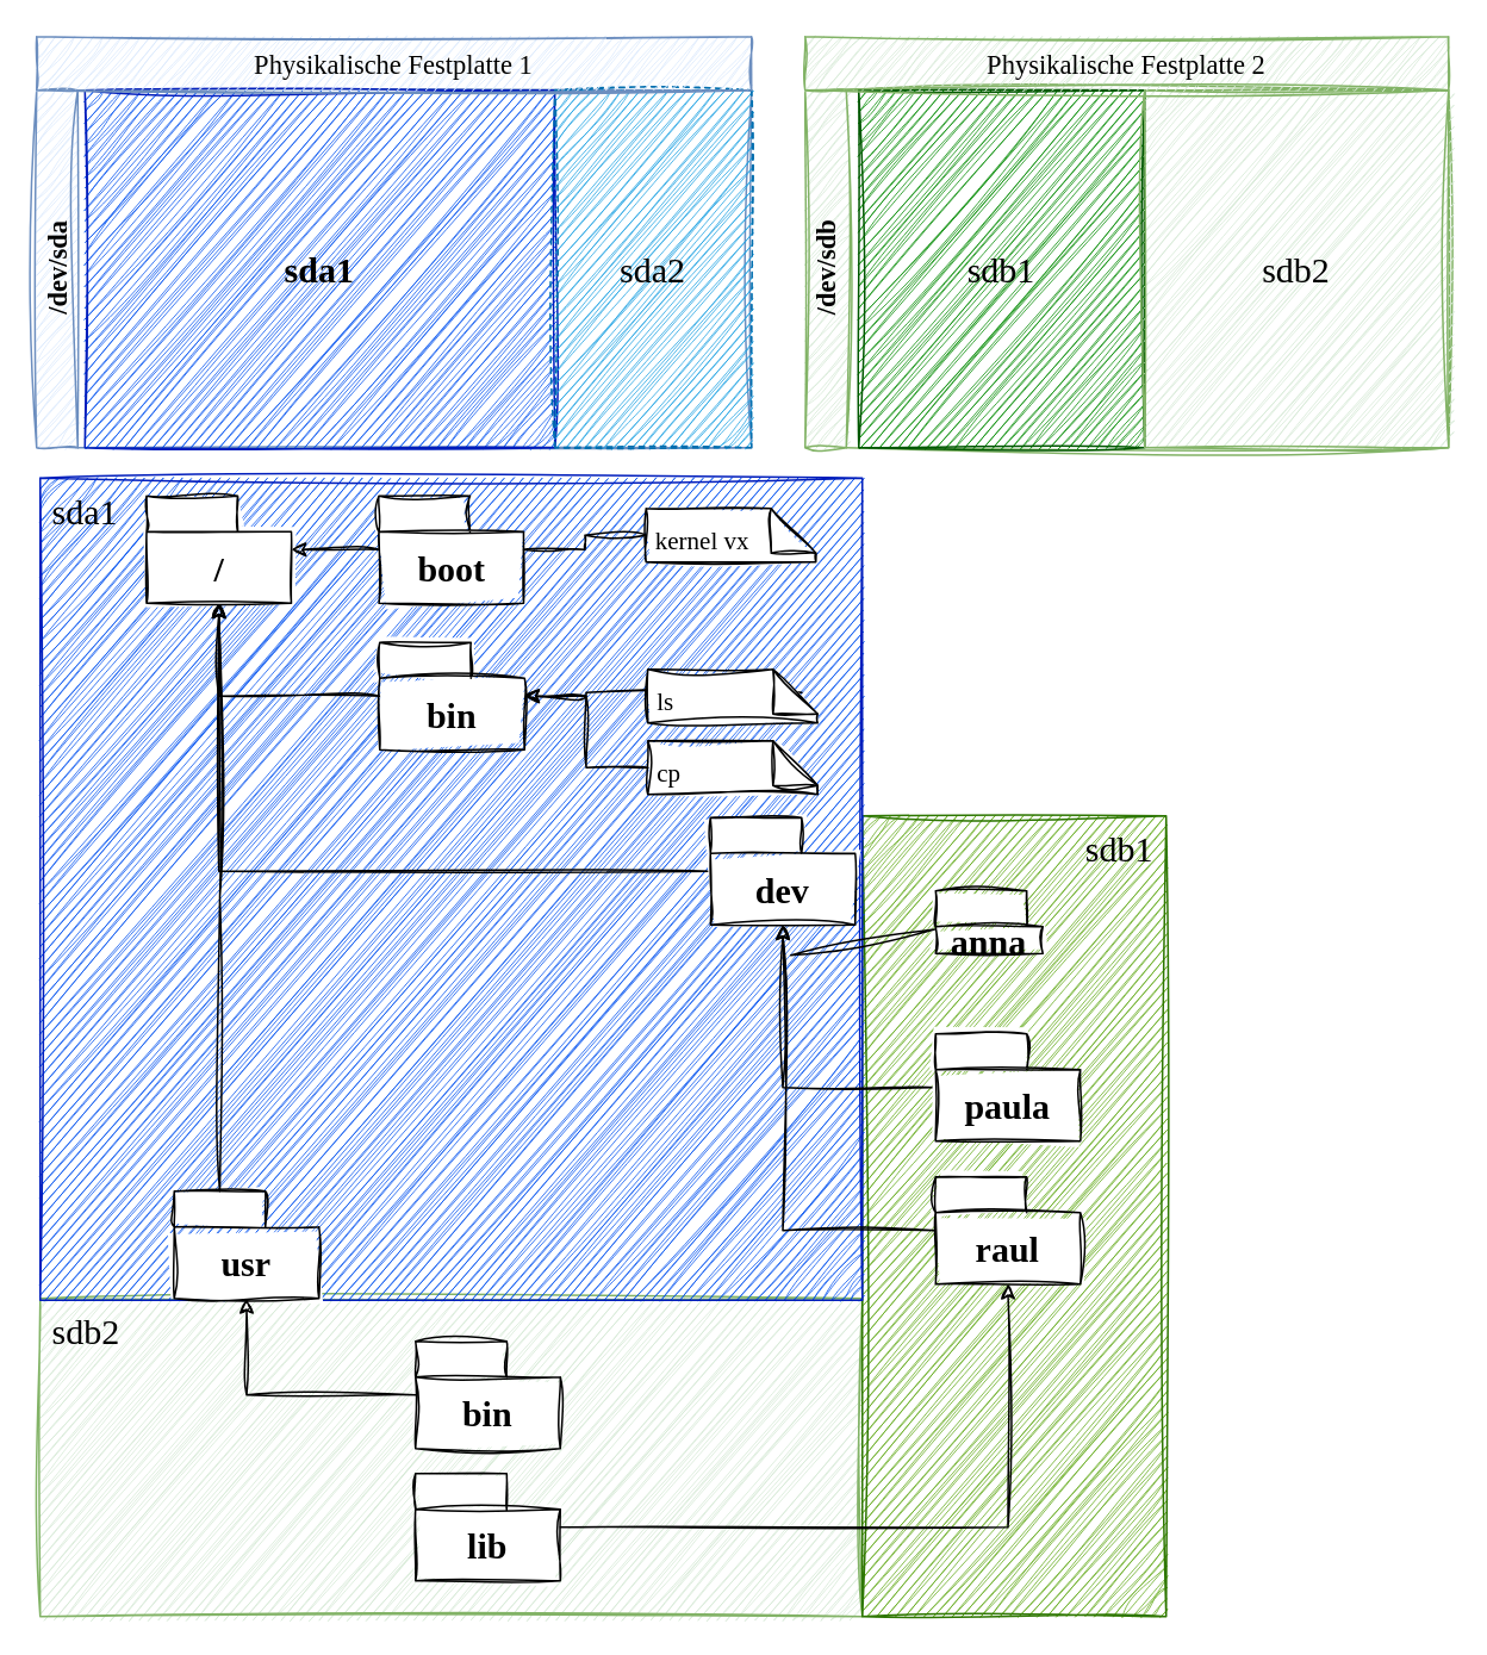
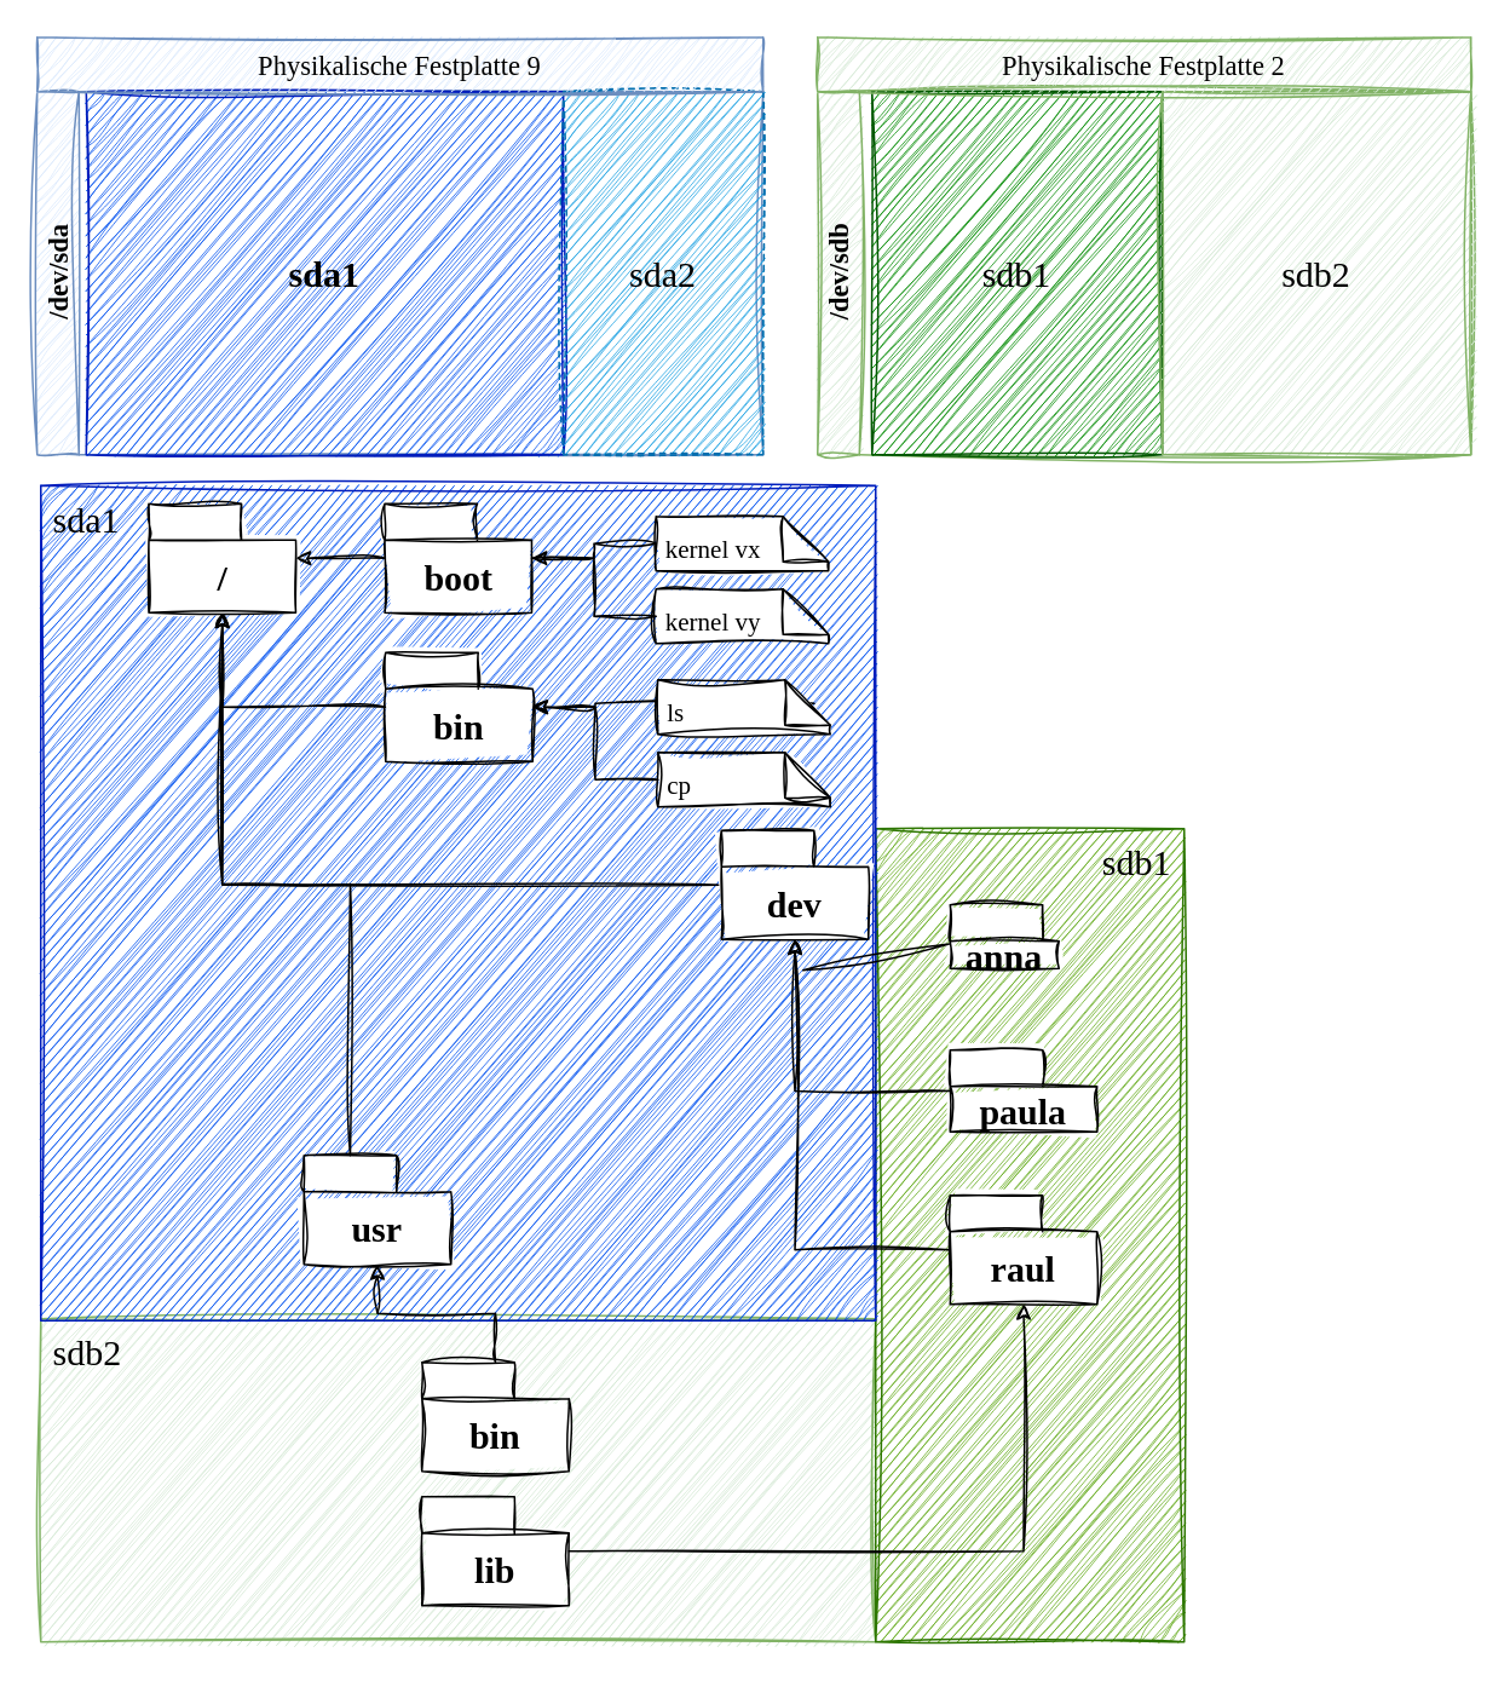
  <mxCell id="0" />
  <mxCell id="1" parent="0" />
  <mxCell id="2" value="&amp;nbsp;sdb2" style="rounded=0;whiteSpace=wrap;html=1;sketch=1;hachureGap=4;jiggle=2;curveFitting=1;fontFamily=Architects Daughter;fontSource=https%3A%2F%2Ffonts.googleapis.com%2Fcss%3Ffamily%3DArchitects%2BDaughter;fontSize=20;fillColor=#d5e8d4;strokeColor=#82b366;verticalAlign=top;align=left;" vertex="1" parent="1"><mxGeometry x="22" y="726" width="460" height="178" as="geometry" /></mxCell>
  <mxCell id="3" value="sdb1&amp;nbsp;" style="rounded=0;whiteSpace=wrap;html=1;sketch=1;hachureGap=4;jiggle=2;curveFitting=1;fontFamily=Architects Daughter;fontSource=https%3A%2F%2Ffonts.googleapis.com%2Fcss%3Ffamily%3DArchitects%2BDaughter;fontSize=20;fillColor=#60a917;strokeColor=#2D7600;fontColor=#000000;verticalAlign=top;align=right;" vertex="1" parent="1"><mxGeometry x="482" y="456" width="170" height="448" as="geometry" /></mxCell>
  <mxCell id="4" value="&amp;nbsp;sda1" style="rounded=0;whiteSpace=wrap;html=1;sketch=1;hachureGap=4;jiggle=2;curveFitting=1;fontFamily=Architects Daughter;fontSource=https%3A%2F%2Ffonts.googleapis.com%2Fcss%3Ffamily%3DArchitects%2BDaughter;fontSize=20;fillColor=#0050ef;fontColor=#000000;strokeColor=#001DBC;verticalAlign=top;align=left;" vertex="1" parent="1"><mxGeometry x="22" y="267" width="460" height="460" as="geometry" /></mxCell>
  <mxCell id="5" value="/dev/sda" style="swimlane;horizontal=0;whiteSpace=wrap;html=1;sketch=1;curveFitting=1;jiggle=2;fontFamily=Architects Daughter;fillColor=#dae8fc;strokeColor=#6c8ebf;fontSize=15;fontSource=https%3A%2F%2Ffonts.googleapis.com%2Fcss%3Ffamily%3DArchitects%2BDaughter;" vertex="1" parent="1"><mxGeometry x="20" y="50" width="400" height="200" as="geometry" /></mxCell>
  <mxCell id="6" value="&lt;b&gt;sda1&lt;/b&gt;" style="rounded=0;whiteSpace=wrap;html=1;sketch=1;hachureGap=4;jiggle=2;curveFitting=1;fontFamily=Architects Daughter;fontSource=https%3A%2F%2Ffonts.googleapis.com%2Fcss%3Ffamily%3DArchitects%2BDaughter;fontSize=20;fillColor=#0050ef;strokeColor=#001DBC;fontColor=#000000;" vertex="1" parent="5"><mxGeometry x="27" width="263" height="200" as="geometry" /></mxCell>
  <mxCell id="7" value="sda2" style="rounded=0;whiteSpace=wrap;html=1;sketch=1;hachureGap=4;jiggle=2;curveFitting=1;fontFamily=Architects Daughter;fontSource=https%3A%2F%2Ffonts.googleapis.com%2Fcss%3Ffamily%3DArchitects%2BDaughter;fontSize=20;fillColor=#1ba1e2;strokeColor=#006EAF;fontColor=#000;dashed=1;" vertex="1" parent="5"><mxGeometry x="290" width="110" height="200" as="geometry" /></mxCell>
- <mxCell id="8" value="Physikalische Festplatte 1" style="text;html=1;strokeColor=#6c8ebf;fillColor=#dae8fc;align=center;verticalAlign=middle;whiteSpace=wrap;rounded=0;fontSize=15;fontFamily=Architects Daughter;sketch=1;curveFitting=1;jiggle=2;fontSource=https%3A%2F%2Ffonts.googleapis.com%2Fcss%3Ffamily%3DArchitects%2BDaughter;" vertex="1" parent="1"><mxGeometry x="20" y="20" width="400" height="30" as="geometry" /></mxCell>
+ <mxCell id="8" value="Physikalische Festplatte 9" style="text;html=1;strokeColor=#6c8ebf;fillColor=#dae8fc;align=center;verticalAlign=middle;whiteSpace=wrap;rounded=0;fontSize=15;fontFamily=Architects Daughter;sketch=1;curveFitting=1;jiggle=2;fontSource=https%3A%2F%2Ffonts.googleapis.com%2Fcss%3Ffamily%3DArchitects%2BDaughter;" vertex="1" parent="1"><mxGeometry x="20" y="20" width="400" height="30" as="geometry" /></mxCell>
  <mxCell id="9" value="/dev/sdb" style="swimlane;horizontal=0;whiteSpace=wrap;html=1;sketch=1;curveFitting=1;jiggle=2;fontFamily=Architects Daughter;fillColor=#d5e8d4;strokeColor=#82b366;fontSize=15;fontSource=https%3A%2F%2Ffonts.googleapis.com%2Fcss%3Ffamily%3DArchitects%2BDaughter;" vertex="1" parent="1"><mxGeometry x="450" y="50" width="360" height="200" as="geometry" /></mxCell>
  <mxCell id="10" value="sdb1" style="rounded=0;whiteSpace=wrap;html=1;sketch=1;hachureGap=4;jiggle=2;curveFitting=1;fontFamily=Architects Daughter;fontSource=https%3A%2F%2Ffonts.googleapis.com%2Fcss%3Ffamily%3DArchitects%2BDaughter;fontSize=20;fillColor=#008a00;strokeColor=#005700;fontColor=#000000;" vertex="1" parent="9"><mxGeometry x="30" width="160" height="200" as="geometry" /></mxCell>
  <mxCell id="11" value="sdb2" style="rounded=0;whiteSpace=wrap;html=1;sketch=1;hachureGap=4;jiggle=2;curveFitting=1;fontFamily=Architects Daughter;fontSource=https%3A%2F%2Ffonts.googleapis.com%2Fcss%3Ffamily%3DArchitects%2BDaughter;fontSize=20;fillColor=#d5e8d4;strokeColor=#82b366;" vertex="1" parent="9"><mxGeometry x="190" width="170" height="200" as="geometry" /></mxCell>
  <mxCell id="12" value="Physikalische Festplatte 2" style="text;html=1;strokeColor=#82b366;fillColor=#d5e8d4;align=center;verticalAlign=middle;whiteSpace=wrap;rounded=0;fontSize=15;fontFamily=Architects Daughter;sketch=1;curveFitting=1;jiggle=2;fontSource=https%3A%2F%2Ffonts.googleapis.com%2Fcss%3Ffamily%3DArchitects%2BDaughter;" vertex="1" parent="1"><mxGeometry x="450" y="20" width="360" height="30" as="geometry" /></mxCell>
  <mxCell id="13" value="/" style="shape=folder;fontStyle=1;tabWidth=51;tabHeight=20;tabPosition=left;html=1;boundedLbl=1;whiteSpace=wrap;sketch=1;hachureGap=4;jiggle=2;curveFitting=1;fontFamily=Architects Daughter;fontSource=https%3A%2F%2Ffonts.googleapis.com%2Fcss%3Ffamily%3DArchitects%2BDaughter;fontSize=20;" vertex="1" parent="1"><mxGeometry x="81.5" y="277" width="81" height="60" as="geometry" /></mxCell>
  <mxCell id="14" value="" style="edgeStyle=orthogonalEdgeStyle;rounded=0;sketch=1;hachureGap=4;jiggle=2;curveFitting=1;orthogonalLoop=1;jettySize=auto;html=1;fontFamily=Architects Daughter;fontSource=https%3A%2F%2Ffonts.googleapis.com%2Fcss%3Ffamily%3DArchitects%2BDaughter;fontSize=16;" edge="1" parent="1" source="15" target="13"><mxGeometry relative="1" as="geometry" /></mxCell>
  <mxCell id="15" value="boot" style="shape=folder;fontStyle=1;tabWidth=51;tabHeight=20;tabPosition=left;html=1;boundedLbl=1;whiteSpace=wrap;sketch=1;hachureGap=4;jiggle=2;curveFitting=1;fontFamily=Architects Daughter;fontSource=https%3A%2F%2Ffonts.googleapis.com%2Fcss%3Ffamily%3DArchitects%2BDaughter;fontSize=20;" vertex="1" parent="1"><mxGeometry x="211.5" y="277" width="81" height="60" as="geometry" /></mxCell>
- <mxCell id="16" value="usr" style="shape=folder;fontStyle=1;tabWidth=51;tabHeight=20;tabPosition=left;html=1;boundedLbl=1;whiteSpace=wrap;sketch=1;hachureGap=4;jiggle=2;curveFitting=1;fontFamily=Architects Daughter;fontSource=https%3A%2F%2Ffonts.googleapis.com%2Fcss%3Ffamily%3DArchitects%2BDaughter;fontSize=20;" vertex="1" parent="1"><mxGeometry x="97" y="666" width="81" height="60" as="geometry" /></mxCell>
+ <mxCell id="16" value="usr" style="shape=folder;fontStyle=1;tabWidth=51;tabHeight=20;tabPosition=left;html=1;boundedLbl=1;whiteSpace=wrap;sketch=1;hachureGap=4;jiggle=2;curveFitting=1;fontFamily=Architects Daughter;fontSource=https%3A%2F%2Ffonts.googleapis.com%2Fcss%3Ffamily%3DArchitects%2BDaughter;fontSize=20;" vertex="1" parent="1"><mxGeometry x="167" y="636" width="81" height="60" as="geometry" /></mxCell>
  <mxCell id="17" value="" style="edgeStyle=orthogonalEdgeStyle;rounded=0;sketch=1;hachureGap=4;jiggle=2;curveFitting=1;orthogonalLoop=1;jettySize=auto;html=1;fontFamily=Architects Daughter;fontSource=https%3A%2F%2Ffonts.googleapis.com%2Fcss%3Ffamily%3DArchitects%2BDaughter;fontSize=16;" edge="1" parent="1" source="18" target="13"><mxGeometry relative="1" as="geometry" /></mxCell>
  <mxCell id="18" value="dev" style="shape=folder;fontStyle=1;tabWidth=51;tabHeight=20;tabPosition=left;html=1;boundedLbl=1;whiteSpace=wrap;sketch=1;hachureGap=4;jiggle=2;curveFitting=1;fontFamily=Architects Daughter;fontSource=https%3A%2F%2Ffonts.googleapis.com%2Fcss%3Ffamily%3DArchitects%2BDaughter;fontSize=20;" vertex="1" parent="1"><mxGeometry x="397" y="457" width="81" height="60" as="geometry" /></mxCell>
  <mxCell id="19" value="anna" style="shape=folder;fontStyle=1;tabWidth=51;tabHeight=20;tabPosition=left;html=1;boundedLbl=1;whiteSpace=wrap;sketch=1;hachureGap=4;jiggle=2;curveFitting=1;fontFamily=Architects Daughter;fontSource=https%3A%2F%2Ffonts.googleapis.com%2Fcss%3Ffamily%3DArchitects%2BDaughter;fontSize=20;" vertex="1" parent="1"><mxGeometry x="523" y="498" width="60" height="35" as="geometry" /></mxCell>
  <mxCell id="20" value="" style="edgeStyle=orthogonalEdgeStyle;rounded=0;sketch=1;hachureGap=4;jiggle=2;curveFitting=1;orthogonalLoop=1;jettySize=auto;html=1;fontFamily=Architects Daughter;fontSource=https%3A%2F%2Ffonts.googleapis.com%2Fcss%3Ffamily%3DArchitects%2BDaughter;fontSize=16;entryX=0.5;entryY=1;entryDx=0;entryDy=0;entryPerimeter=0;" edge="1" parent="1" source="21" target="18"><mxGeometry relative="1" as="geometry" /></mxCell>
- <mxCell id="21" value="paula" style="shape=folder;fontStyle=1;tabWidth=51;tabHeight=20;tabPosition=left;html=1;boundedLbl=1;whiteSpace=wrap;sketch=1;hachureGap=4;jiggle=2;curveFitting=1;fontFamily=Architects Daughter;fontSource=https%3A%2F%2Ffonts.googleapis.com%2Fcss%3Ffamily%3DArchitects%2BDaughter;fontSize=20;" vertex="1" parent="1"><mxGeometry x="523" y="578" width="81" height="60" as="geometry" /></mxCell>
+ <mxCell id="21" value="paula" style="shape=folder;fontStyle=1;tabWidth=51;tabHeight=20;tabPosition=left;html=1;boundedLbl=1;whiteSpace=wrap;sketch=1;hachureGap=4;jiggle=2;curveFitting=1;fontFamily=Architects Daughter;fontSource=https%3A%2F%2Ffonts.googleapis.com%2Fcss%3Ffamily%3DArchitects%2BDaughter;fontSize=20;" vertex="1" parent="1"><mxGeometry x="523" y="578" width="81" height="45" as="geometry" /></mxCell>
  <mxCell id="22" value="" style="edgeStyle=orthogonalEdgeStyle;rounded=0;sketch=1;hachureGap=4;jiggle=2;curveFitting=1;orthogonalLoop=1;jettySize=auto;html=1;fontFamily=Architects Daughter;fontSource=https%3A%2F%2Ffonts.googleapis.com%2Fcss%3Ffamily%3DArchitects%2BDaughter;fontSize=16;" edge="1" parent="1" source="23" target="18"><mxGeometry relative="1" as="geometry" /></mxCell>
  <mxCell id="23" value="raul" style="shape=folder;fontStyle=1;tabWidth=51;tabHeight=20;tabPosition=left;html=1;boundedLbl=1;whiteSpace=wrap;sketch=1;hachureGap=4;jiggle=2;curveFitting=1;fontFamily=Architects Daughter;fontSource=https%3A%2F%2Ffonts.googleapis.com%2Fcss%3Ffamily%3DArchitects%2BDaughter;fontSize=20;" vertex="1" parent="1"><mxGeometry x="523" y="658" width="81" height="60" as="geometry" /></mxCell>
  <mxCell id="24" value="" style="edgeStyle=orthogonalEdgeStyle;rounded=0;sketch=1;hachureGap=4;jiggle=2;curveFitting=1;orthogonalLoop=1;jettySize=auto;html=1;fontFamily=Architects Daughter;fontSource=https%3A%2F%2Ffonts.googleapis.com%2Fcss%3Ffamily%3DArchitects%2BDaughter;fontSize=16;" edge="1" parent="1" source="25" target="13"><mxGeometry relative="1" as="geometry" /></mxCell>
  <mxCell id="25" value="bin" style="shape=folder;fontStyle=1;tabWidth=51;tabHeight=20;tabPosition=left;html=1;boundedLbl=1;whiteSpace=wrap;sketch=1;hachureGap=4;jiggle=2;curveFitting=1;fontFamily=Architects Daughter;fontSource=https%3A%2F%2Ffonts.googleapis.com%2Fcss%3Ffamily%3DArchitects%2BDaughter;fontSize=20;" vertex="1" parent="1"><mxGeometry x="212" y="359" width="81" height="60" as="geometry" /></mxCell>
  <mxCell id="26" value="&lt;font style=&quot;font-size: 14px;&quot;&gt;&amp;nbsp;kernel vx&lt;/font&gt;" style="shape=note2;boundedLbl=1;whiteSpace=wrap;html=1;size=25;verticalAlign=middle;align=left;sketch=1;hachureGap=4;jiggle=2;curveFitting=1;fontFamily=Architects Daughter;fontSource=https%3A%2F%2Ffonts.googleapis.com%2Fcss%3Ffamily%3DArchitects%2BDaughter;fontSize=20;horizontal=1;" vertex="1" parent="1"><mxGeometry x="361" y="284" width="95" height="30" as="geometry" /></mxCell>
  <mxCell id="27" value="" style="edgeStyle=orthogonalEdgeStyle;rounded=0;sketch=1;hachureGap=4;jiggle=2;curveFitting=1;orthogonalLoop=1;jettySize=auto;html=1;fontFamily=Architects Daughter;fontSource=https%3A%2F%2Ffonts.googleapis.com%2Fcss%3Ffamily%3DArchitects%2BDaughter;fontSize=16;fontColor=#000000;endArrow=none;" edge="1" parent="1" source="26" target="15"><mxGeometry relative="1" as="geometry"><mxPoint x="263" y="402" as="sourcePoint" /><mxPoint x="352" y="347" as="targetPoint" /></mxGeometry></mxCell>
+ <mxCell id="28" value="&lt;font style=&quot;font-size: 14px;&quot;&gt;&amp;nbsp;kernel vy&lt;/font&gt;" style="shape=note2;boundedLbl=1;whiteSpace=wrap;html=1;size=25;verticalAlign=middle;align=left;sketch=1;hachureGap=4;jiggle=2;curveFitting=1;fontFamily=Architects Daughter;fontSource=https%3A%2F%2Ffonts.googleapis.com%2Fcss%3Ffamily%3DArchitects%2BDaughter;fontSize=20;horizontal=1;" vertex="1" parent="1"><mxGeometry x="361" y="324" width="95" height="30" as="geometry" /></mxCell>
+ <mxCell id="29" value="" style="edgeStyle=orthogonalEdgeStyle;rounded=0;sketch=1;hachureGap=4;jiggle=2;curveFitting=1;orthogonalLoop=1;jettySize=auto;html=1;fontFamily=Architects Daughter;fontSource=https%3A%2F%2Ffonts.googleapis.com%2Fcss%3Ffamily%3DArchitects%2BDaughter;fontSize=16;fontColor=#000000;" edge="1" parent="1" source="28" target="15"><mxGeometry relative="1" as="geometry"><mxPoint x="167" y="459" as="sourcePoint" /><mxPoint x="223" y="432" as="targetPoint" /></mxGeometry></mxCell>
  <mxCell id="30" value="" style="edgeStyle=orthogonalEdgeStyle;rounded=0;sketch=1;hachureGap=4;jiggle=2;curveFitting=1;orthogonalLoop=1;jettySize=auto;html=1;fontFamily=Architects Daughter;fontSource=https%3A%2F%2Ffonts.googleapis.com%2Fcss%3Ffamily%3DArchitects%2BDaughter;fontSize=16;exitX=0.907;exitY=0.433;exitDx=0;exitDy=0;exitPerimeter=0;fontColor=#000000;" edge="1" parent="1" source="31" target="25"><mxGeometry relative="1" as="geometry" /></mxCell>
  <mxCell id="31" value="&lt;font style=&quot;font-size: 14px;&quot;&gt;&amp;nbsp;ls&lt;/font&gt;" style="shape=note2;boundedLbl=1;whiteSpace=wrap;html=1;size=25;verticalAlign=middle;align=left;sketch=1;hachureGap=4;jiggle=2;curveFitting=1;fontFamily=Architects Daughter;fontSource=https%3A%2F%2Ffonts.googleapis.com%2Fcss%3Ffamily%3DArchitects%2BDaughter;fontSize=20;horizontal=1;" vertex="1" parent="1"><mxGeometry x="362" y="374" width="95" height="30" as="geometry" /></mxCell>
  <mxCell id="32" value="&lt;font style=&quot;font-size: 14px;&quot;&gt;&amp;nbsp;cp&lt;/font&gt;" style="shape=note2;boundedLbl=1;whiteSpace=wrap;html=1;size=25;verticalAlign=middle;align=left;sketch=1;hachureGap=4;jiggle=2;curveFitting=1;fontFamily=Architects Daughter;fontSource=https%3A%2F%2Ffonts.googleapis.com%2Fcss%3Ffamily%3DArchitects%2BDaughter;fontSize=20;horizontal=1;" vertex="1" parent="1"><mxGeometry x="362" y="414" width="95" height="30" as="geometry" /></mxCell>
  <mxCell id="33" value="" style="edgeStyle=orthogonalEdgeStyle;rounded=0;sketch=1;hachureGap=4;jiggle=2;curveFitting=1;orthogonalLoop=1;jettySize=auto;html=1;fontFamily=Architects Daughter;fontSource=https%3A%2F%2Ffonts.googleapis.com%2Fcss%3Ffamily%3DArchitects%2BDaughter;fontSize=16;fontColor=#000000;" edge="1" parent="1" source="32" target="25"><mxGeometry relative="1" as="geometry"><mxPoint x="159.165" y="693.81" as="sourcePoint" /><mxPoint x="209" y="618" as="targetPoint" /></mxGeometry></mxCell>
  <mxCell id="34" value="bin" style="shape=folder;fontStyle=1;tabWidth=51;tabHeight=20;tabPosition=left;html=1;boundedLbl=1;whiteSpace=wrap;sketch=1;hachureGap=4;jiggle=2;curveFitting=1;fontFamily=Architects Daughter;fontSource=https%3A%2F%2Ffonts.googleapis.com%2Fcss%3Ffamily%3DArchitects%2BDaughter;fontSize=20;" vertex="1" parent="1"><mxGeometry x="232" y="750" width="81" height="60" as="geometry" /></mxCell>
  <mxCell id="35" value="lib" style="shape=folder;fontStyle=1;tabWidth=51;tabHeight=20;tabPosition=left;html=1;boundedLbl=1;whiteSpace=wrap;sketch=1;hachureGap=4;jiggle=2;curveFitting=1;fontFamily=Architects Daughter;fontSource=https%3A%2F%2Ffonts.googleapis.com%2Fcss%3Ffamily%3DArchitects%2BDaughter;fontSize=20;" vertex="1" parent="1"><mxGeometry x="232" y="824" width="81" height="60" as="geometry" /></mxCell>
  <mxCell id="36" value="" style="endArrow=none;html=1;rounded=0;sketch=1;hachureGap=4;jiggle=2;curveFitting=1;fontFamily=Architects Daughter;fontSource=https%3A%2F%2Ffonts.googleapis.com%2Fcss%3Ffamily%3DArchitects%2BDaughter;fontSize=16;entryX=-0.009;entryY=0.613;entryDx=0;entryDy=0;entryPerimeter=0;" edge="1" parent="1" target="19"><mxGeometry width="50" height="50" relative="1" as="geometry"><mxPoint x="442" y="534" as="sourcePoint" /><mxPoint x="472" y="524" as="targetPoint" /></mxGeometry></mxCell>
  <mxCell id="37" value="" style="edgeStyle=orthogonalEdgeStyle;rounded=0;sketch=1;hachureGap=4;jiggle=2;curveFitting=1;orthogonalLoop=1;jettySize=auto;html=1;fontFamily=Architects Daughter;fontSource=https%3A%2F%2Ffonts.googleapis.com%2Fcss%3Ffamily%3DArchitects%2BDaughter;fontSize=16;" edge="1" parent="1" source="34" target="16"><mxGeometry relative="1" as="geometry"><mxPoint x="407" y="497" as="sourcePoint" /><mxPoint x="132" y="347" as="targetPoint" /></mxGeometry></mxCell>
  <mxCell id="38" value="" style="edgeStyle=orthogonalEdgeStyle;rounded=0;sketch=1;hachureGap=4;jiggle=2;curveFitting=1;orthogonalLoop=1;jettySize=auto;html=1;fontFamily=Architects Daughter;fontSource=https%3A%2F%2Ffonts.googleapis.com%2Fcss%3Ffamily%3DArchitects%2BDaughter;fontSize=16;" edge="1" parent="1" source="35" target="23"><mxGeometry relative="1" as="geometry"><mxPoint x="314" y="790" as="sourcePoint" /><mxPoint x="273" y="737" as="targetPoint" /></mxGeometry></mxCell>
  <mxCell id="39" value="" style="edgeStyle=orthogonalEdgeStyle;rounded=0;sketch=1;hachureGap=4;jiggle=2;curveFitting=1;orthogonalLoop=1;jettySize=auto;html=1;fontFamily=Architects Daughter;fontSource=https%3A%2F%2Ffonts.googleapis.com%2Fcss%3Ffamily%3DArchitects%2BDaughter;fontSize=16;exitX=0;exitY=0;exitDx=25.5;exitDy=0;exitPerimeter=0;" edge="1" parent="1" source="16" target="13"><mxGeometry relative="1" as="geometry"><mxPoint x="407" y="497" as="sourcePoint" /><mxPoint x="132" y="347" as="targetPoint" /></mxGeometry></mxCell>
